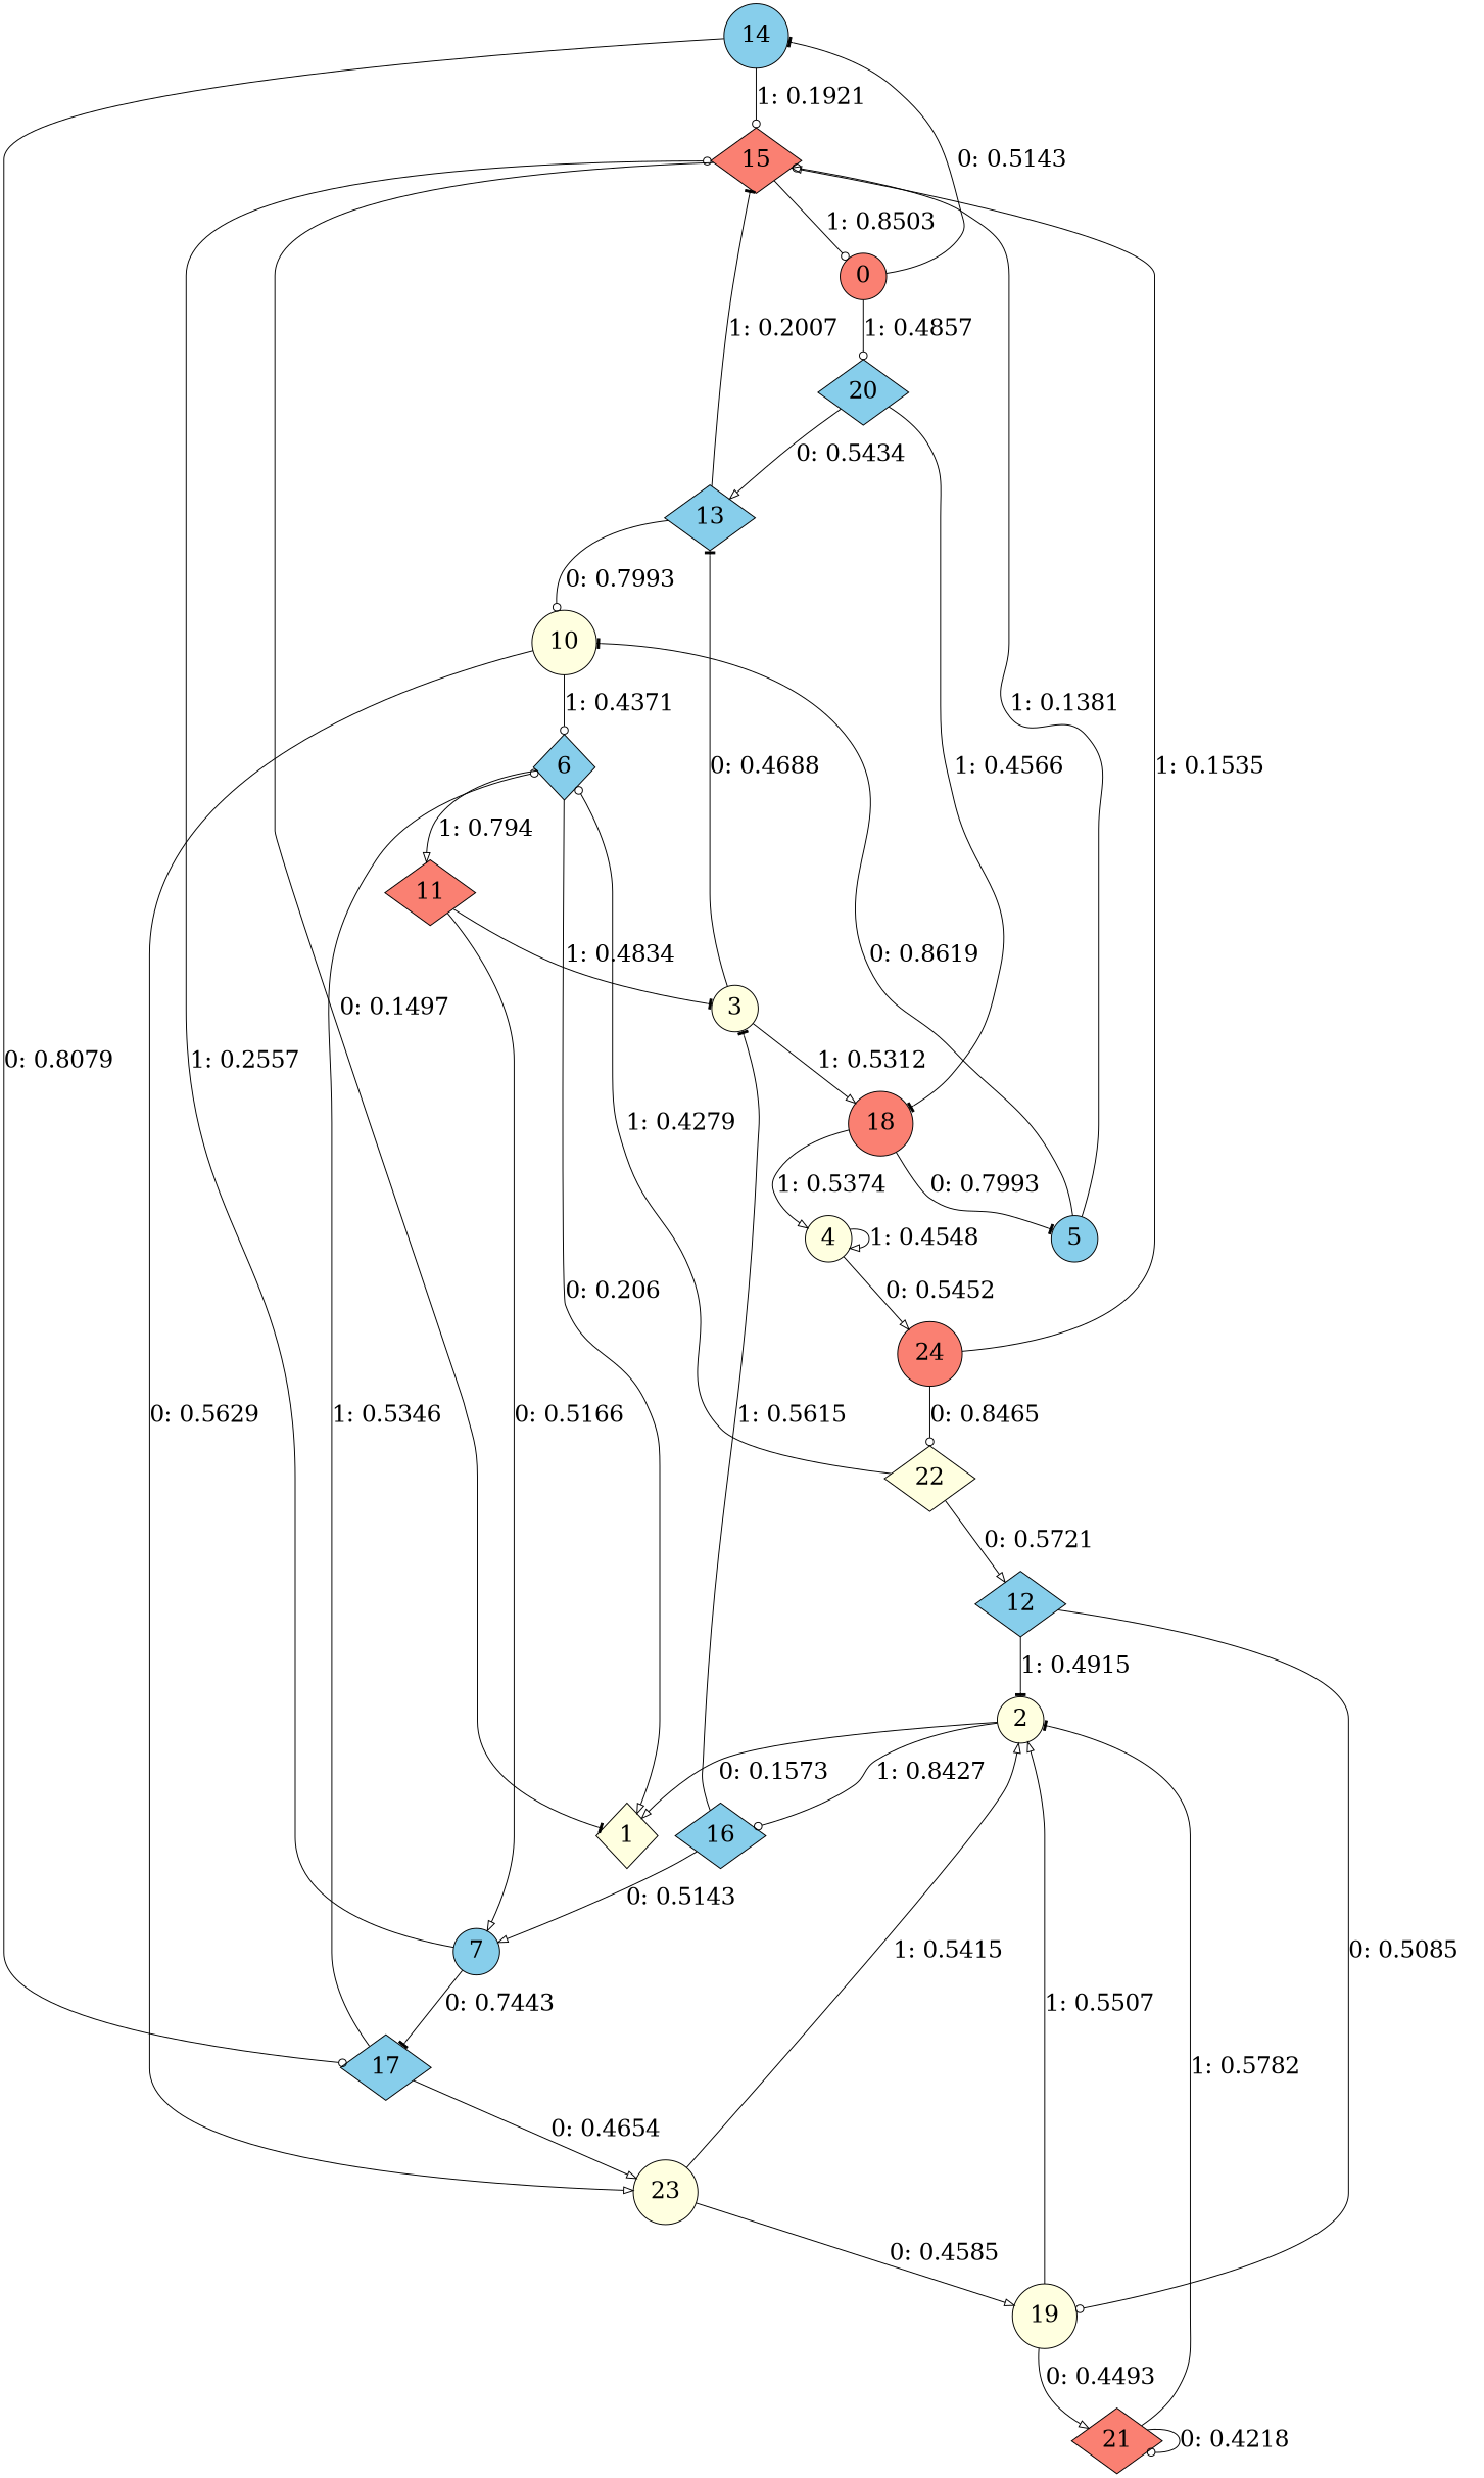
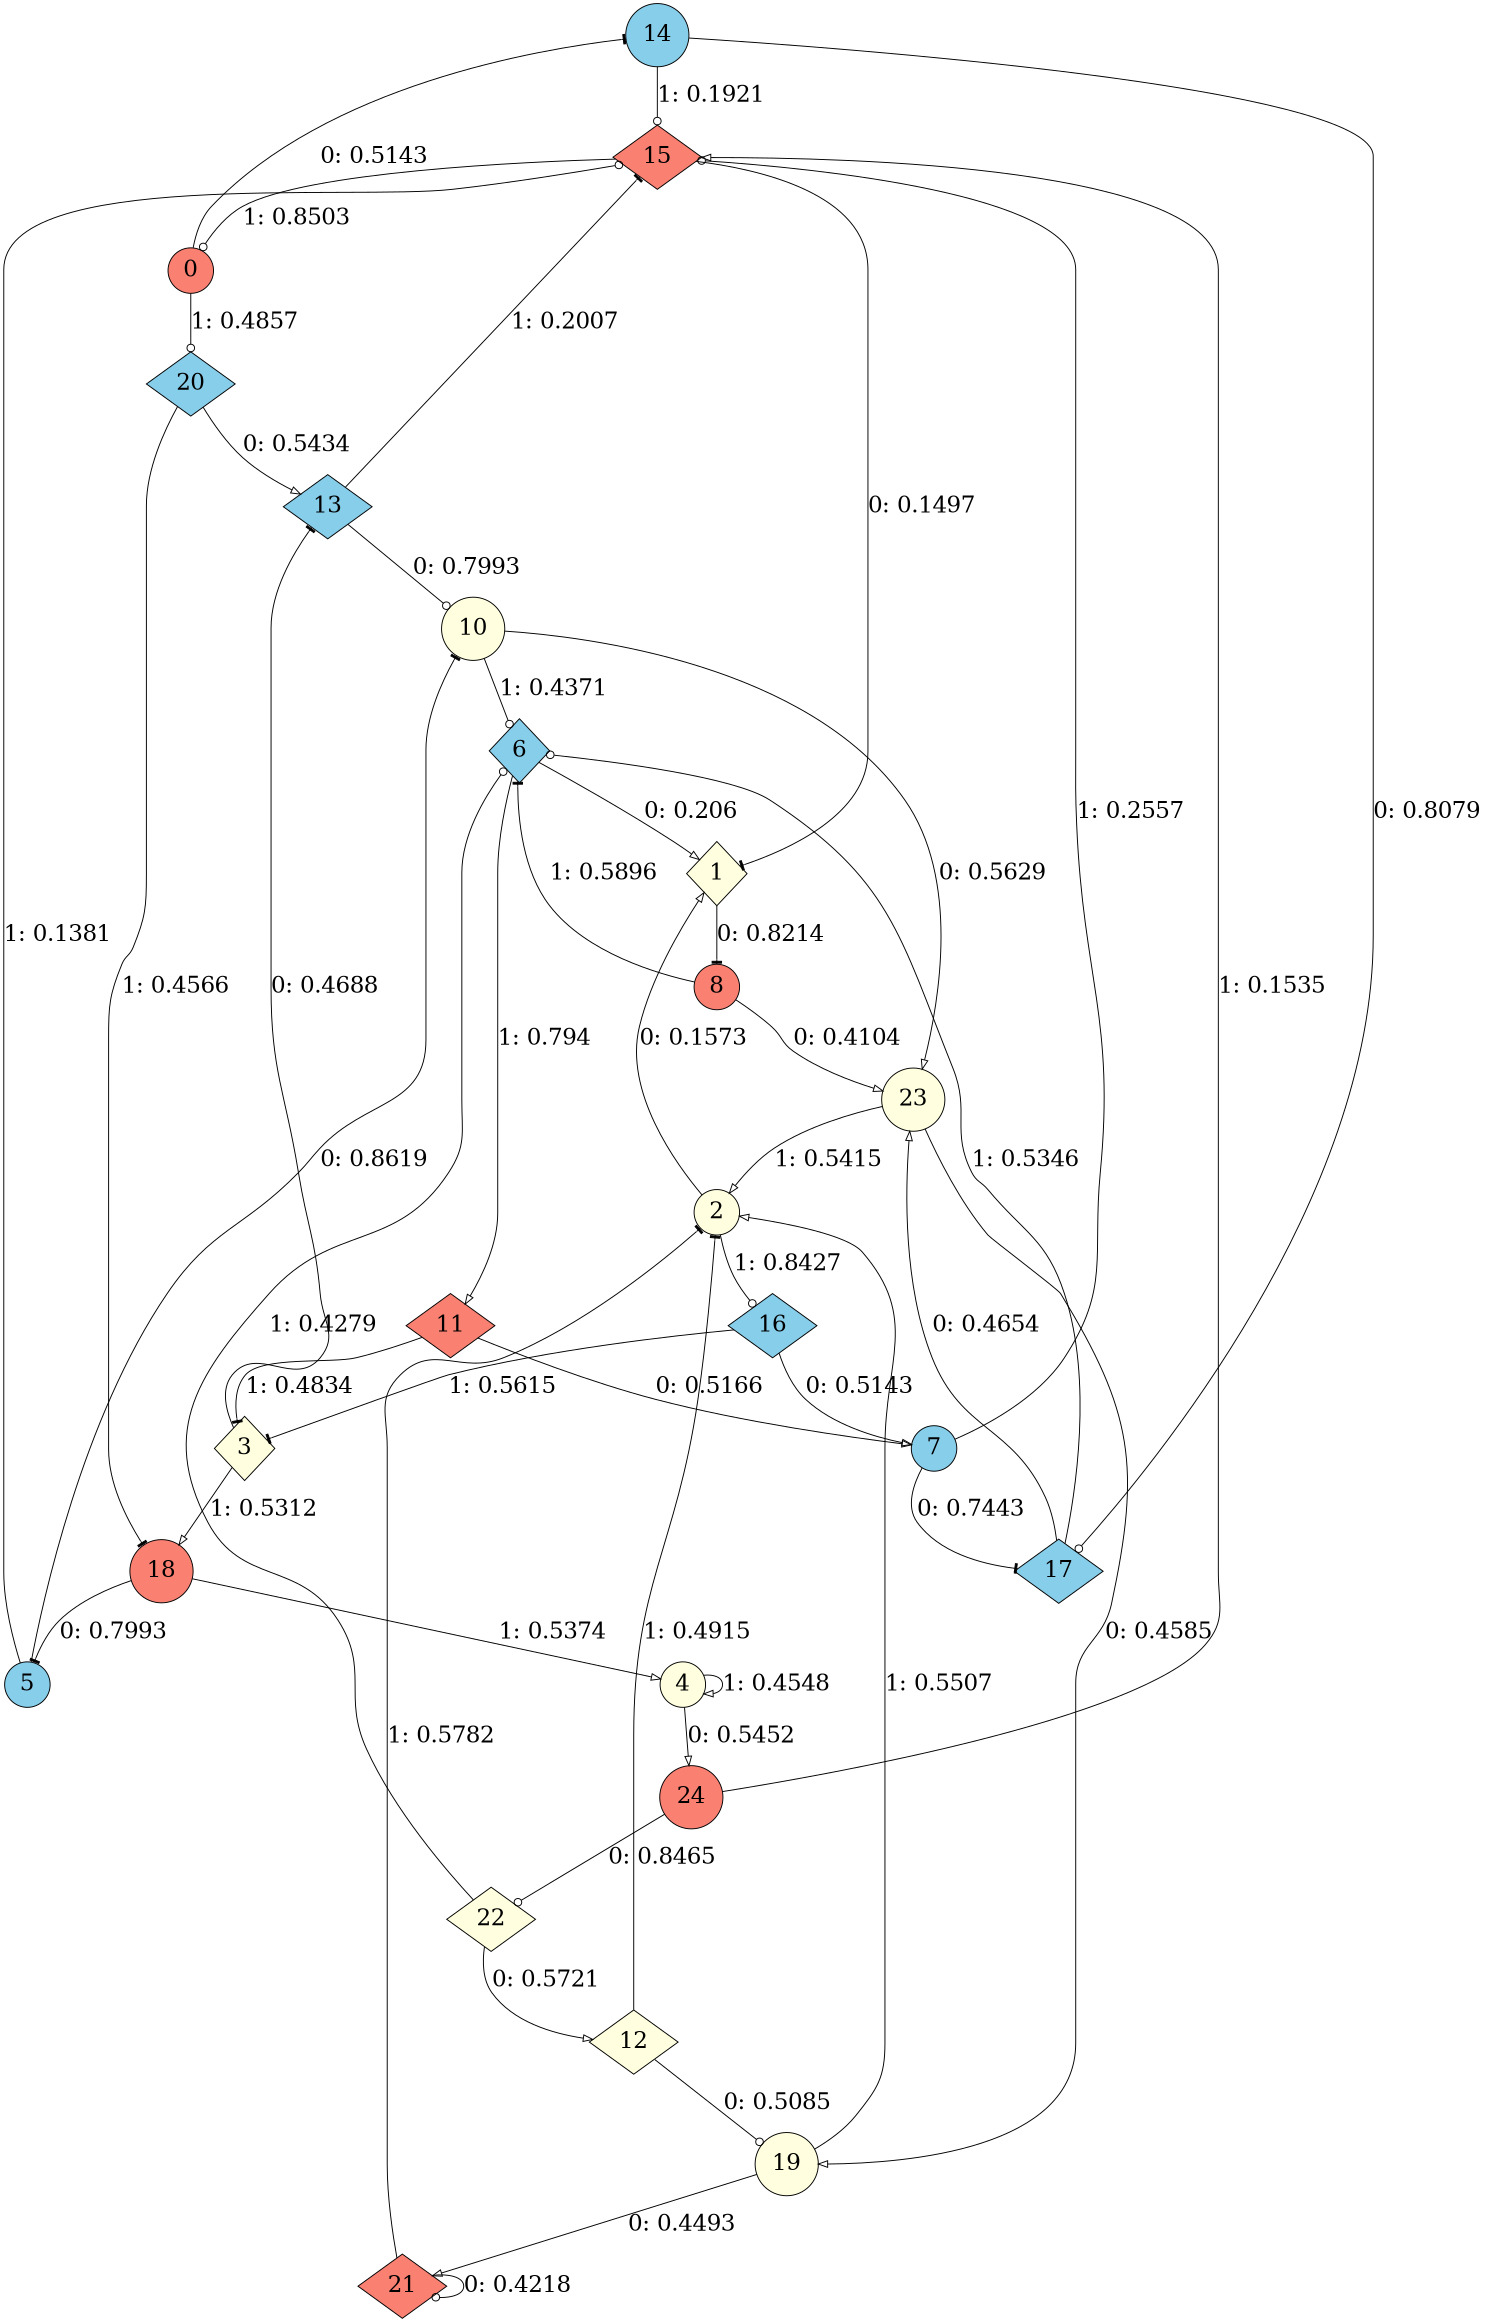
  digraph {
    node [fillcolor=skyblue fontsize=24 shape=circle style=filled]
    edge [arrowhead=onormal fontsize=24]
    14
    0 [fillcolor=salmon]
    20 [shape=diamond]
    15 [fillcolor=salmon shape=diamond]
    17 [shape=diamond]
    13 [shape=diamond]
    18 [fillcolor=salmon]
    1 [fillcolor=lightyellow shape=diamond]
    6 [shape=diamond]
    23 [fillcolor=lightyellow]
    10 [fillcolor=lightyellow]
    4 [fillcolor=lightyellow]
    5
+   8 [fillcolor=salmon]
    11 [fillcolor=salmon shape=diamond]
    2 [fillcolor=lightyellow]
    19 [fillcolor=lightyellow]
    16 [shape=diamond]
-   3 [fillcolor=lightyellow]
+   3 [fillcolor=lightyellow shape=diamond]
    7
    24 [fillcolor=salmon]
    22 [fillcolor=lightyellow shape=diamond]
-   12 [shape=diamond]
+   12 [fillcolor=lightyellow shape=diamond]
    21 [fillcolor=salmon shape=diamond]
    14 -> 15 [arrowhead=odot label="1: 0.1921   "]
    14 -> 17 [arrowhead=odot label="0: 0.8079   "]
    0 -> 14 [arrowhead=tee label="0: 0.5143   "]
    0 -> 20 [arrowhead=odot label="1: 0.4857   "]
    20 -> 13 [label="0: 0.5434   "]
    20 -> 18 [arrowhead=tee label="1: 0.4566   "]
    15 -> 0 [arrowhead=odot label="1: 0.8503   "]
    15 -> 1 [arrowhead=tee label="0: 0.1497   "]
    17 -> 6 [arrowhead=odot label="1: 0.5346   "]
    17 -> 23 [label="0: 0.4654   "]
    13 -> 15 [arrowhead=tee label="1: 0.2007   "]
    13 -> 10 [arrowhead=odot label="0: 0.7993   "]
    18 -> 4 [label="1: 0.5374   "]
    18 -> 5 [arrowhead=tee label="0: 0.7993   "]
+   1 -> 8 [arrowhead=tee label="0: 0.8214   "]
    6 -> 1 [label="0: 0.206    "]
    6 -> 11 [label="1: 0.794    "]
    23 -> 2 [label="1: 0.5415   "]
    23 -> 19 [label="0: 0.4585   "]
    10 -> 6 [arrowhead=odot label="1: 0.4371   "]
    10 -> 23 [label="0: 0.5629   "]
    4 -> 4 [label="1: 0.4548   "]
    4 -> 24 [label="0: 0.5452   "]
    5 -> 15 [arrowhead=odot label="1: 0.1381   "]
    5 -> 10 [arrowhead=tee label="0: 0.8619   "]
+   8 -> 6 [arrowhead=tee label="1: 0.5896   "]
+   8 -> 23 [label="0: 0.4104   "]
    11 -> 3 [arrowhead=tee label="1: 0.4834   "]
    11 -> 7 [label="0: 0.5166   "]
    2 -> 1 [label="0: 0.1573   "]
    2 -> 16 [arrowhead=odot label="1: 0.8427   "]
    19 -> 2 [label="1: 0.5507   "]
    19 -> 21 [label="0: 0.4493   "]
    16 -> 3 [arrowhead=tee label="1: 0.5615   "]
    16 -> 7 [label="0: 0.5143   "]
    3 -> 13 [arrowhead=tee label="0: 0.4688   "]
    3 -> 18 [label="1: 0.5312   "]
    7 -> 15 [arrowhead=odot label="1: 0.2557   "]
    7 -> 17 [arrowhead=tee label="0: 0.7443   "]
    24 -> 15 [label="1: 0.1535   "]
    24 -> 22 [arrowhead=odot label="0: 0.8465   "]
    22 -> 6 [arrowhead=odot label="1: 0.4279   "]
    22 -> 12 [label="0: 0.5721   "]
    12 -> 2 [arrowhead=tee label="1: 0.4915   "]
    12 -> 19 [arrowhead=odot label="0: 0.5085   "]
    21 -> 2 [arrowhead=tee label="1: 0.5782   "]
    21 -> 21 [arrowhead=odot label="0: 0.4218   "]
  }
